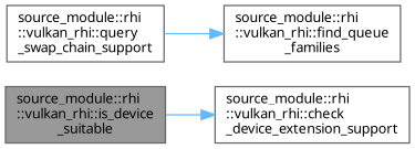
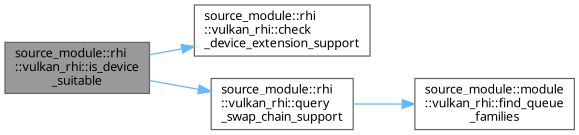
  digraph {
    fontname="Noto Sans"
    rankdir=LR
    node [color=grey40 fillcolor=white fontname="Noto Sans" fontsize=10 shape=box style=filled]
    edge [color=steelblue1 fontname="Noto Sans" fontsize=10 labelfontname=Helvetica labelfontsize=10 style=solid]
    n1 [color=gray40 fillcolor=grey60 fontcolor=black height=0.2 label="source_module::rhi\l::vulkan_rhi::is_device\l_suitable" width=0.4]
    n2 [height=0.2 label="source_module::rhi\l::vulkan_rhi::check\l_device_extension_support" width=0.4]
    n3 [height=0.2 label="source_module::rhi\l::vulkan_rhi::query\l_swap_chain_support" width=0.4]
-   n4 [height=0.2 label="source_module::rhi\l::vulkan_rhi::find_queue\l_families" width=0.4]
+   n4 [height=0.2 label="source_module::module\l::vulkan_rhi::find_queue\l_families" width=0.4]
    n1 -> n2
+   n1 -> n3
    n3 -> n4
  }
